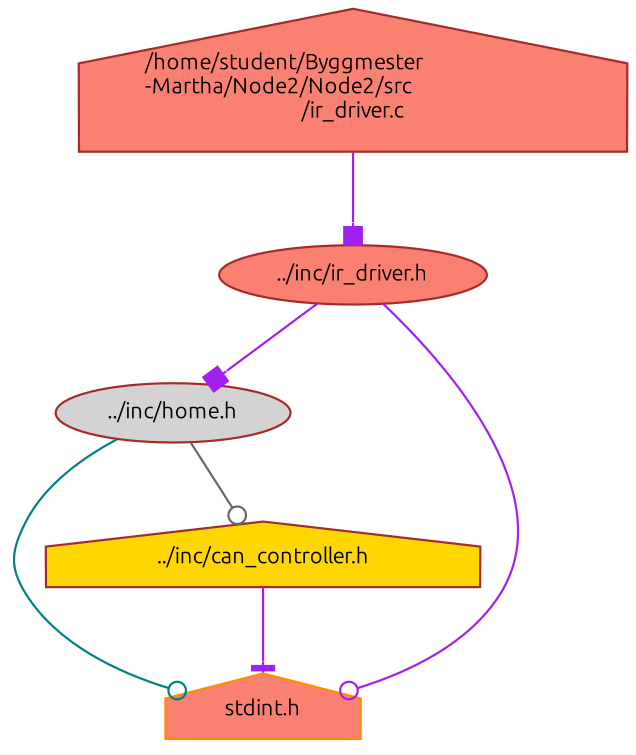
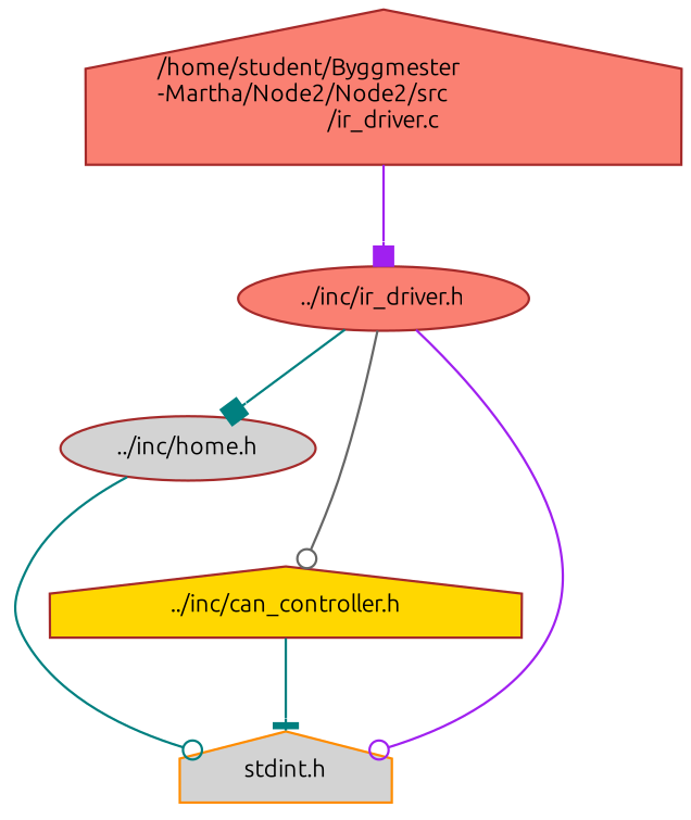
  digraph {
    fontname=Ubuntu
    node [color=brown fillcolor=salmon fontname=Ubuntu fontsize=10 shape=house style=filled]
    edge [arrowhead=odot color=purple fontname=Ubuntu fontsize=10 labelfontname=Helvetica labelfontsize=10 style=solid]
    n1 [fontcolor=black height=0.2 label="/home/student/Byggmester\l-Martha/Node2/Node2/src\l/ir_driver.c" width=0.4]
    n2 [height=0.2 label="../inc/ir_driver.h" shape=ellipse width=0.4]
    n3 [fillcolor=lightgrey height=0.2 label="../inc/home.h" shape=ellipse width=0.4]
-   n4 [color=darkorange height=0.2 label="stdint.h" width=0.4]
+   n4 [color=darkorange fillcolor=lightgrey height=0.2 label="stdint.h" width=0.4]
    n5 [fillcolor=gold height=0.2 label="../inc/can_controller.h" width=0.4]
    n1 -> n2 [arrowhead=box]
-   n2 -> n3 [arrowhead=box]
+   n2 -> n3 [arrowhead=box color=teal]
    n2 -> n4
-   n3 -> n5 [color=gray40]
+   n2 -> n5 [color=gray40]
    n3 -> n4 [color=teal]
-   n5 -> n4 [arrowhead=tee]
+   n5 -> n4 [arrowhead=tee color=teal]
  }
